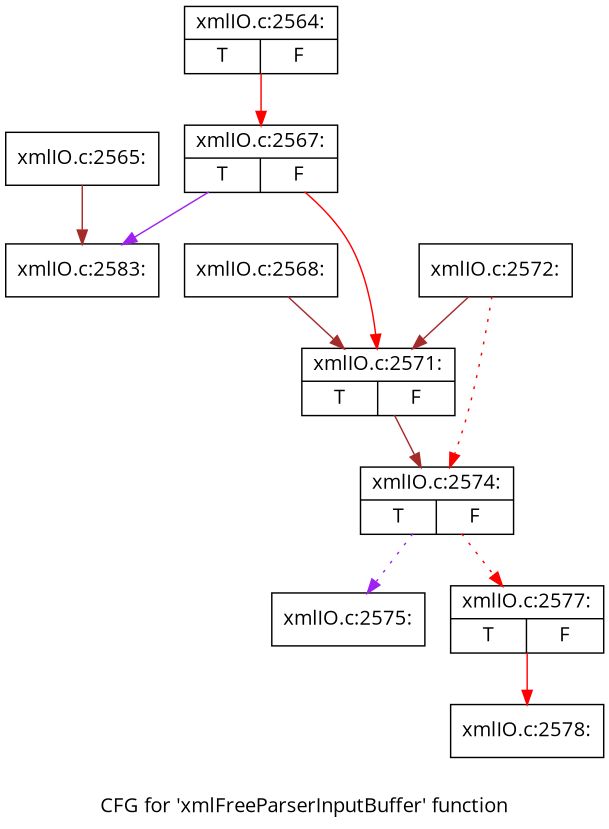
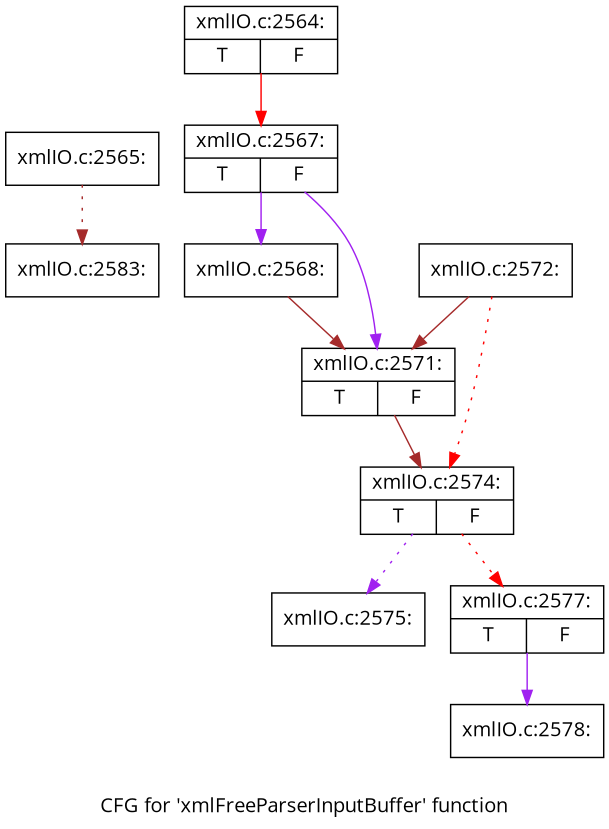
  digraph {
    fontname="Open Sans"
    label="CFG for 'xmlFreeParserInputBuffer' function"
    node [fontname="Open Sans" shape=record]
    edge [color=purple fontname="Open Sans" style=solid]
    n1 [label="{xmlIO.c:2564:|{<s0>T|<s1>F}}"]
    n2 [label="{xmlIO.c:2567:|{<s0>T|<s1>F}}"]
    n3 [label="{xmlIO.c:2565:}"]
    n4 [label="{xmlIO.c:2583:}"]
    n5 [label="{xmlIO.c:2568:}"]
    n6 [label="{xmlIO.c:2571:|{<s0>T|<s1>F}}"]
    n7 [label="{xmlIO.c:2574:|{<s0>T|<s1>F}}"]
    n8 [label="{xmlIO.c:2572:}"]
    n9 [label="{xmlIO.c:2575:}"]
    n10 [label="{xmlIO.c:2577:|{<s0>T|<s1>F}}"]
    n11 [label="{xmlIO.c:2578:}"]
    n1 -> n2 [color=red]
-   n2 -> n4
-   n2 -> n6 [color=red]
-   n3 -> n4 [color=brown]
+   n2 -> n5
+   n2 -> n6
+   n3 -> n4 [color=brown style=dotted]
    n5 -> n6 [color=brown]
    n6 -> n7 [color=brown]
    n7 -> n9 [style=dotted]
    n7 -> n10 [color=red style=dotted]
    n8 -> n6 [color=brown]
    n8 -> n7 [color=red style=dotted]
-   n10 -> n11 [color=red]
+   n10 -> n11
  }
